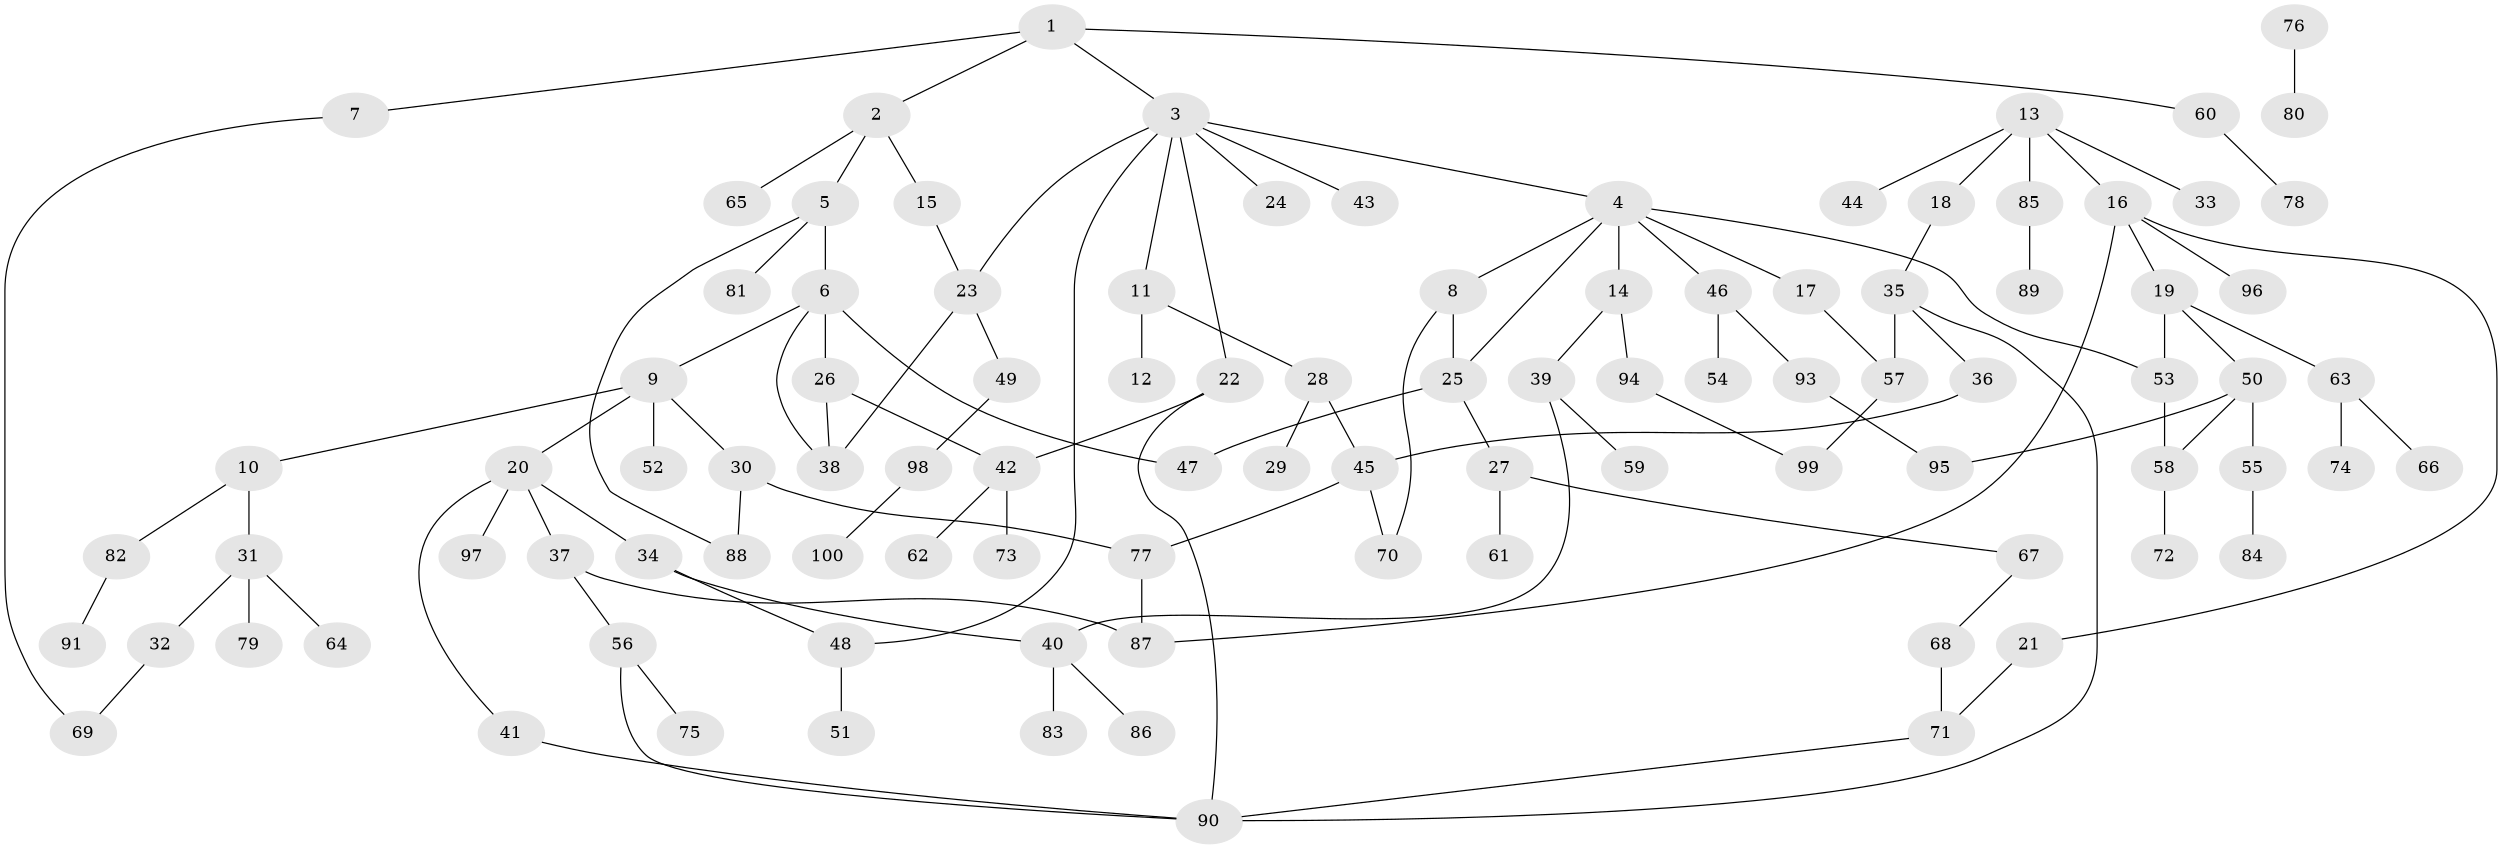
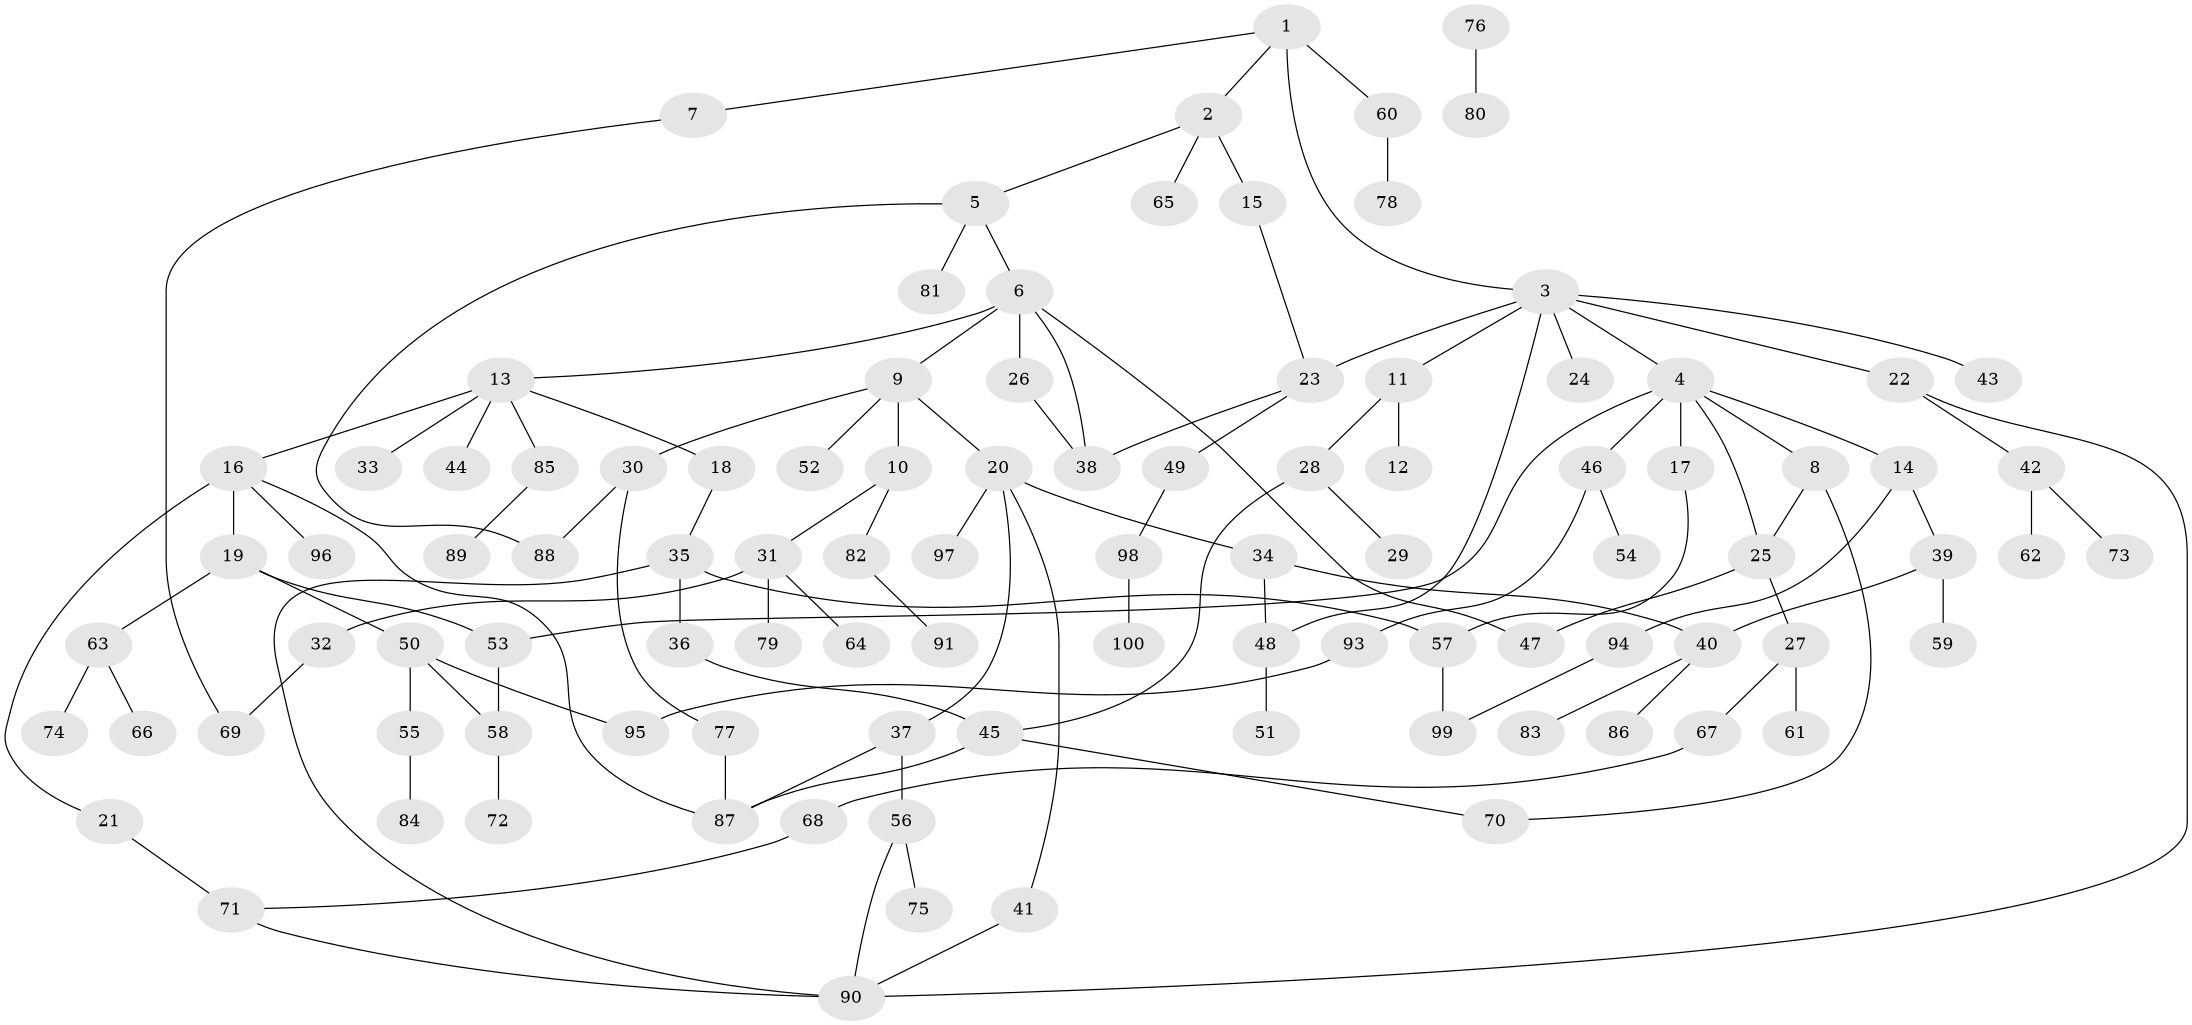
  graph {
    node [color=gray90 style=filled]
    1
    2
    3
    7
    60
    5
    15
    65
    4
    11
    22
    23
    24
    43
    48
    69
    78
    6
    81
    88
    8
    14
    17
    25
    46
    53
    12
    28
    42
    90
    38
    49
    51
    70
    39
    94
    57
    47
    27
    54
    93
    58
    9
    13
    26
    10
    20
    30
    52
    16
    18
    33
    44
    85
    31
    82
    34
    37
    41
    97
    77
    32
    64
    79
    91
    29
    45
    19
    21
    87
    96
    35
    89
    40
    59
    99
    50
    63
    71
    36
    55
    95
    66
    74
    56
    62
    73
    98
    61
    67
    68
    83
    86
    75
    76
    80
    100
    84
    72
    1 -- 2
    1 -- 3
    1 -- 7
    1 -- 60
    2 -- 5
    2 -- 15
    2 -- 65
    3 -- 4
    3 -- 11
    3 -- 22
    3 -- 23
    3 -- 24
    3 -- 43
    3 -- 48
    7 -- 69
    60 -- 78
    5 -- 6
    5 -- 81
    5 -- 88
    15 -- 23
    4 -- 8
    4 -- 14
    4 -- 17
    4 -- 25
    4 -- 46
    4 -- 53
    11 -- 12
    11 -- 28
    22 -- 42
    22 -- 90
    23 -- 38
    23 -- 49
    48 -- 51
    6 -- 38
    6 -- 47
    6 -- 9
+   6 -- 13
    6 -- 26
    8 -- 25
    8 -- 70
    14 -- 39
    14 -- 94
    17 -- 57
    25 -- 47
    25 -- 27
    46 -- 54
    46 -- 93
    53 -- 58
    28 -- 29
    28 -- 45
    42 -- 62
    42 -- 73
    49 -- 98
    39 -- 40
    39 -- 59
    94 -- 99
    57 -- 99
    27 -- 61
    27 -- 67
    93 -- 95
    58 -- 72
    9 -- 10
    9 -- 20
    9 -- 30
    9 -- 52
    13 -- 16
    13 -- 18
    13 -- 33
    13 -- 44
    13 -- 85
-   26 -- 42
    26 -- 38
    10 -- 31
    10 -- 82
    20 -- 34
    20 -- 37
    20 -- 41
    20 -- 97
    30 -- 88
    30 -- 77
    16 -- 19
    16 -- 21
    16 -- 87
    16 -- 96
    18 -- 35
    85 -- 89
    31 -- 32
    31 -- 64
    31 -- 79
    82 -- 91
    34 -- 48
    34 -- 40
    37 -- 87
    37 -- 56
    41 -- 90
    77 -- 87
    32 -- 69
    45 -- 70
-   45 -- 77
+   45 -- 87
    19 -- 53
    19 -- 50
    19 -- 63
    21 -- 71
    35 -- 90
    35 -- 57
    35 -- 36
    40 -- 83
    40 -- 86
    50 -- 58
    50 -- 55
    50 -- 95
    63 -- 66
    63 -- 74
    71 -- 90
    36 -- 45
    55 -- 84
    56 -- 90
    56 -- 75
    98 -- 100
    67 -- 68
    68 -- 71
    76 -- 80
  }
